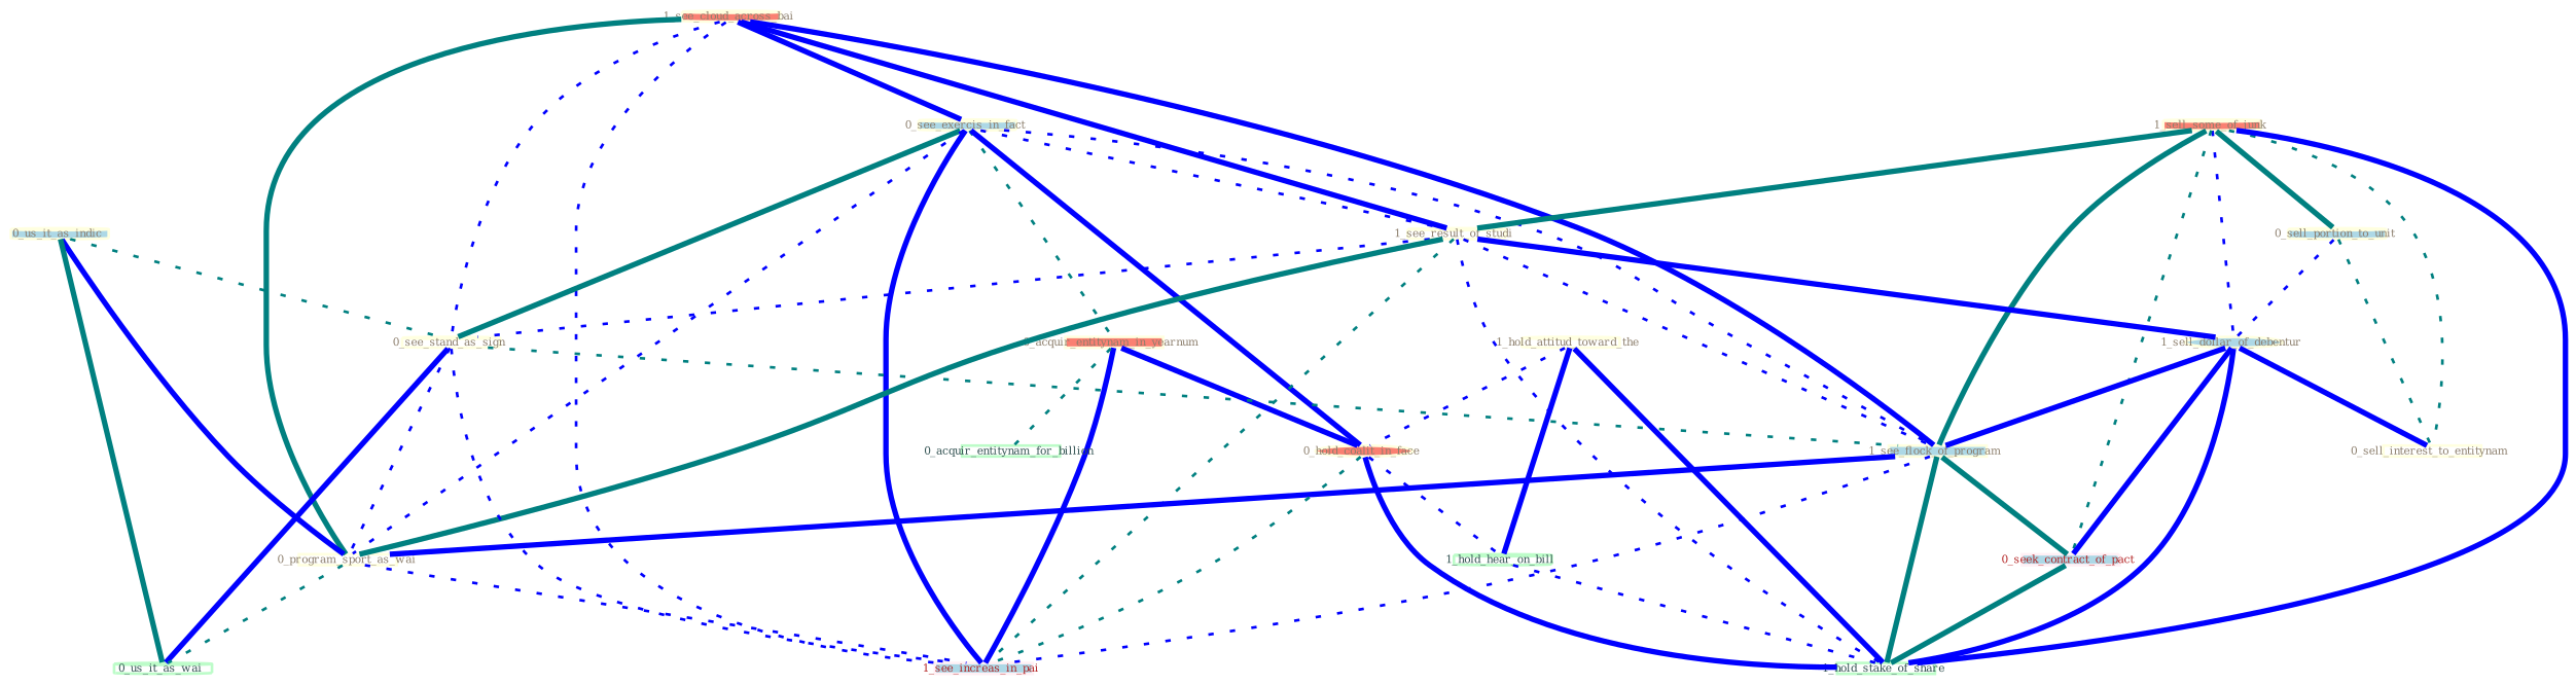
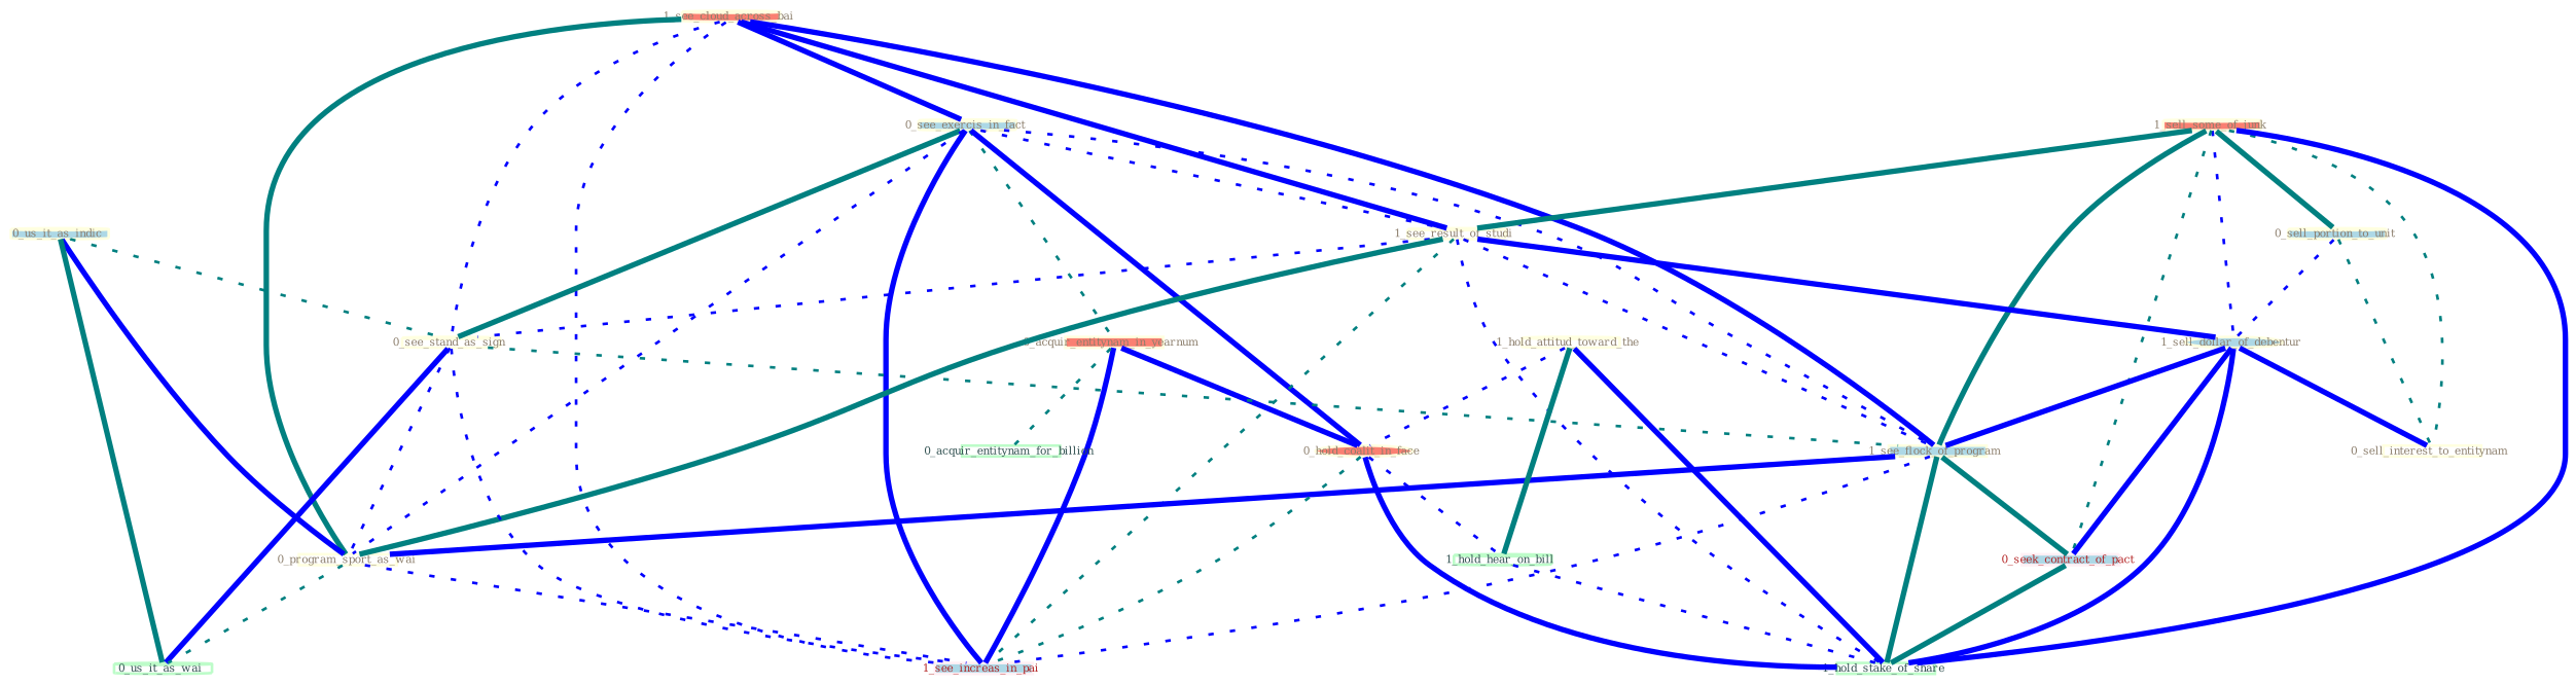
  graph {
    node [color="#ffffe0" fillcolor=white fixedsize=true fontcolor="#8b7d6b" fontsize=4 shape=cylinder style=filled]
    edge [color=blue style=bold w=1]
    "1_see_cloud_across_bai " [fillcolor=salmon height=.06 width=.5]
    "0_see_exercis_in_fact " [fillcolor=lightblue height=.06 width=.5]
    "0_us_it_as_indic " [fillcolor=lightblue height=.06 width=.5]
    "1_sell_some_of_junk " [fillcolor=salmon height=.06 width=.5]
    "1_see_result_of_studi " [height=.06 width=.5]
    "0_sell_portion_to_unit " [fillcolor=lightblue height=.06 width=.5]
    "0_acquir_entitynam_in_yearnum " [fillcolor=salmon height=.06 shape=box width=.5]
    "1_sell_dollar_of_debentur " [fillcolor=lightblue height=.06 shape=ellipse width=.5]
    "0_see_stand_as_sign " [height=.06 width=.5]
    "1_see_flock_of_program " [fillcolor=lightblue height=.06 shape=box width=.5]
    "1_hold_attitud_toward_the " [height=.06 width=.5]
    "0_sell_interest_to_entitynam " [height=.06 shape=box width=.5]
    n13 [height=.06 label="0_program_sport_as_wai" shape=box width=.5]
    "0_hold_coalit_in_face " [fillcolor=salmon height=.06 shape=ellipse width=.5]
    "0_seek_contract_of_pact " [color="#fff0f5" fillcolor=lightblue fontcolor="#b22222" height=.06 shape=note width=.5]
    "1_see_increas_in_pai " [color="#fff0f5" fillcolor=lightblue fontcolor="#b22222" height=.06 shape=box width=.5]
    "0_us_it_as_wai " [color="#BDFCC9" fontcolor="#2f4f4f" height=.06 width=.5]
    "1_hold_stake_of_share " [color="#BDFCC9" fontcolor="#2f4f4f" height=.06 shape=note width=.5]
    "0_acquir_entitynam_for_billion " [color="#BDFCC9" fontcolor="#2f4f4f" height=.06 shape=box width=.5]
    "1_hold_hear_on_bill " [color="#BDFCC9" fontcolor="#2f4f4f" height=.06 width=.5]
    subgraph sub_1 {
      "1_see_cloud_across_bai "
      "0_see_exercis_in_fact "
      "0_us_it_as_indic "
      "1_sell_some_of_junk "
      "1_see_result_of_studi "
      "0_sell_portion_to_unit "
      "0_acquir_entitynam_in_yearnum "
      "1_sell_dollar_of_debentur "
      "0_see_stand_as_sign "
      "1_see_flock_of_program "
      "1_hold_attitud_toward_the "
      "0_sell_interest_to_entitynam "
      n13
      "0_hold_coalit_in_face "
    }
    subgraph sub_2 {
      "0_seek_contract_of_pact "
      "1_see_increas_in_pai "
    }
    "1_see_cloud_across_bai " -- "0_see_exercis_in_fact "
    "1_see_cloud_across_bai " -- "1_see_result_of_studi "
    "1_see_cloud_across_bai " -- "0_see_stand_as_sign " [style=dotted]
    "1_see_cloud_across_bai " -- "1_see_flock_of_program "
    "1_see_cloud_across_bai " -- n13 [color=teal]
    "1_see_cloud_across_bai " -- "1_see_increas_in_pai " [style=dotted]
    "0_see_exercis_in_fact " -- "1_see_result_of_studi " [style=dotted]
    "0_see_exercis_in_fact " -- "0_acquir_entitynam_in_yearnum " [color=teal style=dotted]
    "0_see_exercis_in_fact " -- "0_see_stand_as_sign " [color=teal]
    "0_see_exercis_in_fact " -- "1_see_flock_of_program " [style=dotted]
    "0_see_exercis_in_fact " -- n13 [style=dotted]
    "0_see_exercis_in_fact " -- "0_hold_coalit_in_face "
    "0_see_exercis_in_fact " -- "1_see_increas_in_pai " [w=2]
    "0_us_it_as_indic " -- "0_see_stand_as_sign " [color=teal style=dotted]
    "0_us_it_as_indic " -- n13
    "0_us_it_as_indic " -- "0_us_it_as_wai " [color=teal w=3]
    "1_sell_some_of_junk " -- "1_see_result_of_studi " [color=teal]
    "1_sell_some_of_junk " -- "0_sell_portion_to_unit " [color=teal]
    "1_sell_some_of_junk " -- "1_sell_dollar_of_debentur " [style=dotted w=2]
    "1_sell_some_of_junk " -- "1_see_flock_of_program " [color=teal]
    "1_sell_some_of_junk " -- "0_sell_interest_to_entitynam " [color=teal style=dotted]
    "1_sell_some_of_junk " -- "0_seek_contract_of_pact " [color=teal style=dotted]
    "1_sell_some_of_junk " -- "1_hold_stake_of_share "
    "1_see_result_of_studi " -- "1_sell_dollar_of_debentur "
    "1_see_result_of_studi " -- "0_see_stand_as_sign " [style=dotted]
    "1_see_result_of_studi " -- "1_see_flock_of_program " [style=dotted w=2]
    "1_see_result_of_studi " -- n13 [color=teal]
    "1_see_result_of_studi " -- "1_see_increas_in_pai " [color=teal style=dotted]
    "1_see_result_of_studi " -- "1_hold_stake_of_share " [style=dotted]
    "0_sell_portion_to_unit " -- "1_sell_dollar_of_debentur " [style=dotted]
    "0_sell_portion_to_unit " -- "0_sell_interest_to_entitynam " [color=teal style=dotted w=2]
    "0_acquir_entitynam_in_yearnum " -- "0_hold_coalit_in_face "
    "0_acquir_entitynam_in_yearnum " -- "1_see_increas_in_pai "
    "0_acquir_entitynam_in_yearnum " -- "0_acquir_entitynam_for_billion " [color=teal style=dotted w=2]
    "1_sell_dollar_of_debentur " -- "1_see_flock_of_program "
    "1_sell_dollar_of_debentur " -- "0_sell_interest_to_entitynam "
    "1_sell_dollar_of_debentur " -- "0_seek_contract_of_pact "
    "1_sell_dollar_of_debentur " -- "1_hold_stake_of_share "
    "0_see_stand_as_sign " -- "1_see_flock_of_program " [color=teal style=dotted]
    "0_see_stand_as_sign " -- n13 [style=dotted w=2]
    "0_see_stand_as_sign " -- "1_see_increas_in_pai " [style=dotted]
    "0_see_stand_as_sign " -- "0_us_it_as_wai "
    "1_see_flock_of_program " -- n13
    "1_see_flock_of_program " -- "0_seek_contract_of_pact " [color=teal]
    "1_see_flock_of_program " -- "1_see_increas_in_pai " [style=dotted]
    "1_see_flock_of_program " -- "1_hold_stake_of_share " [color=teal]
    "1_hold_attitud_toward_the " -- "0_hold_coalit_in_face " [style=dotted]
    "1_hold_attitud_toward_the " -- "1_hold_stake_of_share "
-   "1_hold_attitud_toward_the " -- "1_hold_hear_on_bill "
+   "1_hold_attitud_toward_the " -- "1_hold_hear_on_bill " [color=teal]
    n13 -- "1_see_increas_in_pai " [style=dotted]
    n13 -- "0_us_it_as_wai " [color=teal style=dotted w=2]
    "0_hold_coalit_in_face " -- "1_see_increas_in_pai " [color=teal style=dotted]
    "0_hold_coalit_in_face " -- "1_hold_stake_of_share "
    "0_hold_coalit_in_face " -- "1_hold_hear_on_bill " [style=dotted]
    "0_seek_contract_of_pact " -- "1_hold_stake_of_share " [color=teal]
    "1_hold_hear_on_bill " -- "1_hold_stake_of_share " [style=dotted]
  }
